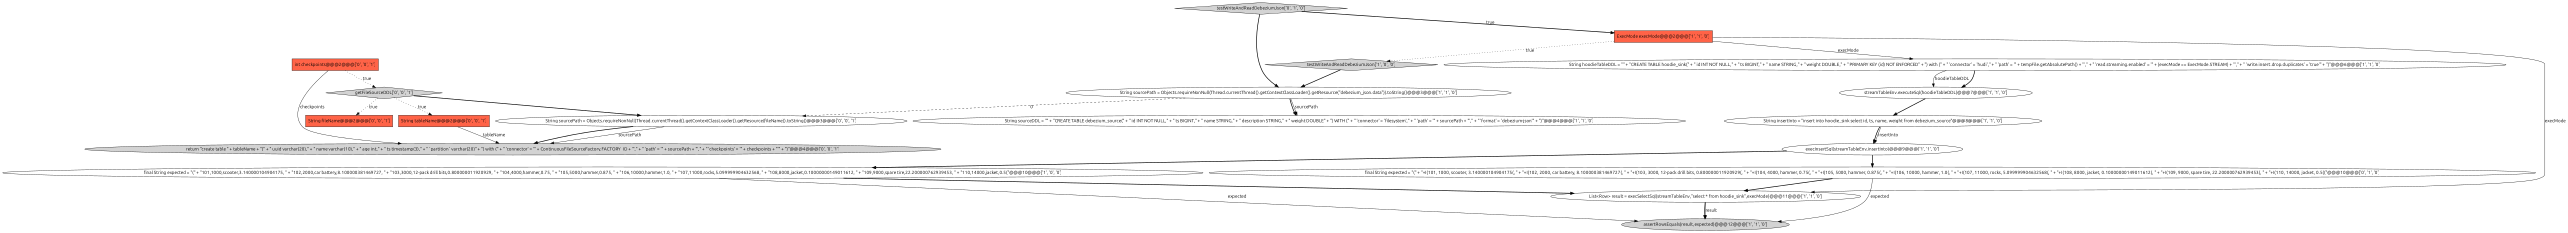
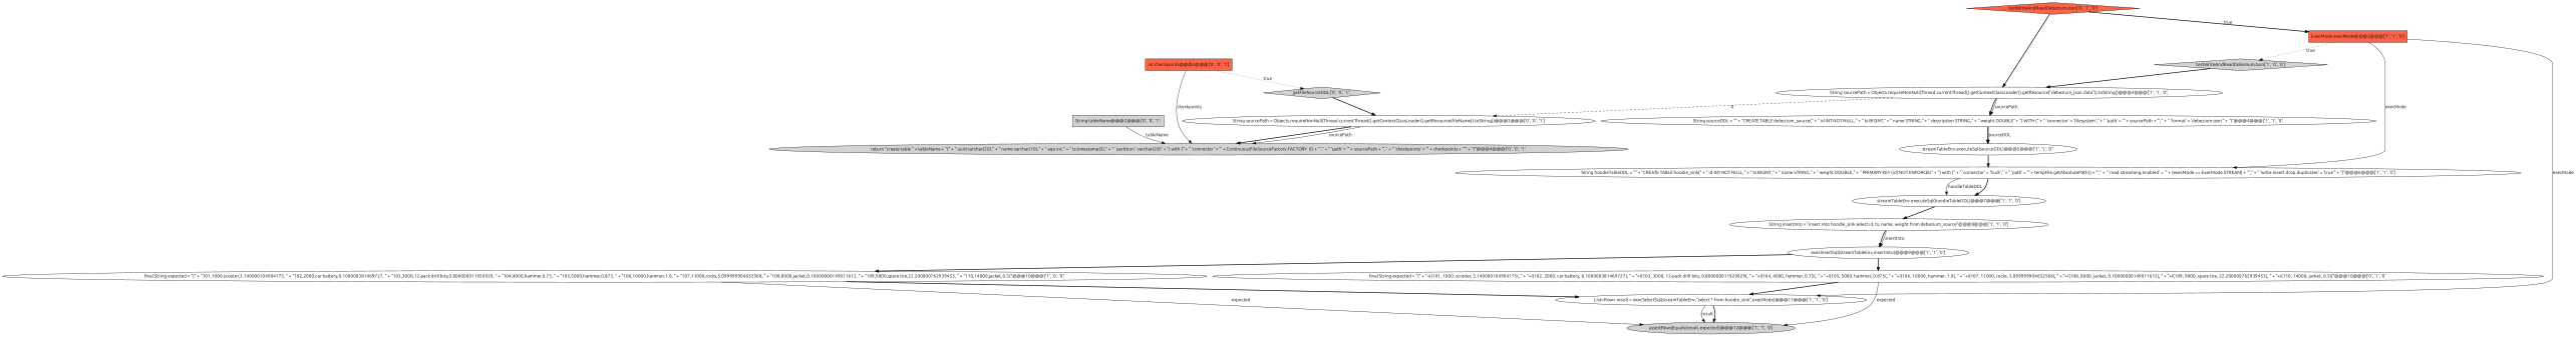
  digraph {
    fontname=Ubuntu
    node [fillcolor=white fontname=Ubuntu shape=ellipse style=filled]
    edge [fontname=Ubuntu style=bold]
    n1 [label="execInsertSql(streamTableEnv,insertInto)@@@9@@@['1', '1', '0']"]
    n2 [label="final String expected = \"(\" + \"101,1000,scooter,3.140000104904175, \" + \"102,2000,car battery,8.100000381469727, \" + \"103,3000,12-pack drill bits,0.800000011920929, \" + \"104,4000,hammer,0.75, \" + \"105,5000,hammer,0.875, \" + \"106,10000,hammer,1.0, \" + \"107,11000,rocks,5.099999904632568, \" + \"108,8000,jacket,0.10000000149011612, \" + \"109,9000,spare tire,22.200000762939453, \" + \"110,14000,jacket,0.5(\"@@@10@@@['1', '0', '0']"]
    n3 [label="final String expected = \"(\" + \"+I(101, 1000, scooter, 3.140000104904175(, \" + \"+I(102, 2000, car battery, 8.100000381469727(, \" + \"+I(103, 3000, 12-pack drill bits, 0.800000011920929(, \" + \"+I(104, 4000, hammer, 0.75(, \" + \"+I(105, 5000, hammer, 0.875(, \" + \"+I(106, 10000, hammer, 1.0(, \" + \"+I(107, 11000, rocks, 5.099999904632568(, \" + \"+I(108, 8000, jacket, 0.10000000149011612(, \" + \"+I(109, 9000, spare tire, 22.200000762939453(, \" + \"+I(110, 14000, jacket, 0.5((\"@@@10@@@['0', '1', '0']"]
    n4 [label="List<Row> result = execSelectSql(streamTableEnv,\"select * from hoodie_sink\",execMode)@@@11@@@['1', '1', '0']"]
    n5 [fillcolor=lightgray label="assertRowsEquals(result,expected)@@@12@@@['1', '1', '0']"]
    n6 [label="String sourcePath = Objects.requireNonNull(Thread.currentThread().getContextClassLoader().getResource(\"debezium_json.data\")).toString()@@@3@@@['1', '1', '0']"]
    n7 [label="String sourceDDL = \"\" + \"CREATE TABLE debezium_source(\" + \" id INT NOT NULL,\" + \" ts BIGINT,\" + \" name STRING,\" + \" description STRING,\" + \" weight DOUBLE\" + \") WITH (\" + \" 'connector' = 'filesystem',\" + \" 'path' = '\" + sourcePath + \"',\" + \" 'format' = 'debezium-json'\" + \")\"@@@4@@@['1', '1', '0']"]
    n8 [label="String sourcePath = Objects.requireNonNull(Thread.currentThread().getContextClassLoader().getResource(fileName)).toString()@@@3@@@['0', '0', '1']"]
+   n9 [label="streamTableEnv.executeSql(sourceDDL)@@@5@@@['1', '1', '0']"]
    n10 [fillcolor=lightgray label="return \"create table \" + tableName + \"(\" + \" uuid varchar(20),\" + \" name varchar(10),\" + \" age int,\" + \" ts timestamp(3),\" + \" `partition` varchar(20)\" + \") with (\" + \" 'connector' = '\" + ContinuousFileSourceFactory.FACTORY_ID + \"',\" + \" 'path' = '\" + sourcePath + \"',\" + \" 'checkpoints' = '\" + checkpoints + \"'\" + \")\"@@@4@@@['0', '0', '1']"]
    n11 [label="String insertInto = \"insert into hoodie_sink select id, ts, name, weight from debezium_source\"@@@8@@@['1', '1', '0']"]
-   n12 [fillcolor=lightgray label="testWriteAndReadDebeziumJson['0', '1', '0']" shape=diamond]
+   n12 [fillcolor=tomato label="testWriteAndReadDebeziumJson['0', '1', '0']" shape=diamond]
    n13 [fillcolor=tomato label="ExecMode execMode@@@2@@@['1', '1', '0']" shape=box]
    n14 [label="String hoodieTableDDL = \"\" + \"CREATE TABLE hoodie_sink(\" + \" id INT NOT NULL,\" + \" ts BIGINT,\" + \" name STRING,\" + \" weight DOUBLE,\" + \" PRIMARY KEY (id) NOT ENFORCED\" + \") with (\" + \" 'connector' = 'hudi',\" + \" 'path' = '\" + tempFile.getAbsolutePath() + \"',\" + \" 'read.streaming.enabled' = '\" + (execMode == ExecMode.STREAM) + \"',\" + \" 'write.insert.drop.duplicates' = 'true'\" + \")\"@@@6@@@['1', '1', '0']"]
    n15 [fillcolor=lightgray label="testWriteAndReadDebeziumJson['1', '0', '0']" shape=diamond]
    n16 [label="streamTableEnv.executeSql(hoodieTableDDL)@@@7@@@['1', '1', '0']"]
-   n17 [fillcolor=tomato label="String fileName@@@2@@@['0', '0', '1']" shape=box]
-   n18 [fillcolor=tomato label="String tableName@@@2@@@['0', '0', '1']" shape=box]
+   n18 [fillcolor=lightgray label="String tableName@@@2@@@['0', '0', '1']" shape=box]
    n19 [fillcolor=lightgray label="getFileSourceDDL['0', '0', '1']" shape=diamond]
    n20 [fillcolor=tomato label="int checkpoints@@@2@@@['0', '0', '1']" shape=box]
    n1 -> n2
    n1 -> n3
    n2 -> n4
    n2 -> n5 [label=expected style=solid]
    n3 -> n4
    n3 -> n5 [label=expected style=solid]
    n4 -> n5
    n4 -> n5 [label=result style=solid]
    n6 -> n7 [label=sourcePath style=solid]
    n6 -> n7
    n6 -> n8 [label=0 style=dashed]
+   n7 -> n9
+   n7 -> n9 [label=sourceDDL style=solid]
    n8 -> n10
    n8 -> n10 [label=sourcePath style=solid]
+   n9 -> n14
    n11 -> n1 [label=insertInto style=solid]
    n11 -> n1
    n12 -> n6
    n12 -> n13 [label=true]
    n13 -> n4 [label=execMode style=solid]
    n13 -> n14 [label=execMode style=solid]
    n13 -> n15 [label=true style=dotted]
    n14 -> n16
    n14 -> n16 [label=hoodieTableDDL style=solid]
    n15 -> n6
    n16 -> n11
    n18 -> n10 [label=tableName style=solid]
    n19 -> n8
-   n19 -> n17 [label=true style=dotted]
-   n19 -> n18 [label=true style=dotted]
    n20 -> n10 [label=checkpoints style=solid]
    n20 -> n19 [label=true style=dotted]
  }
